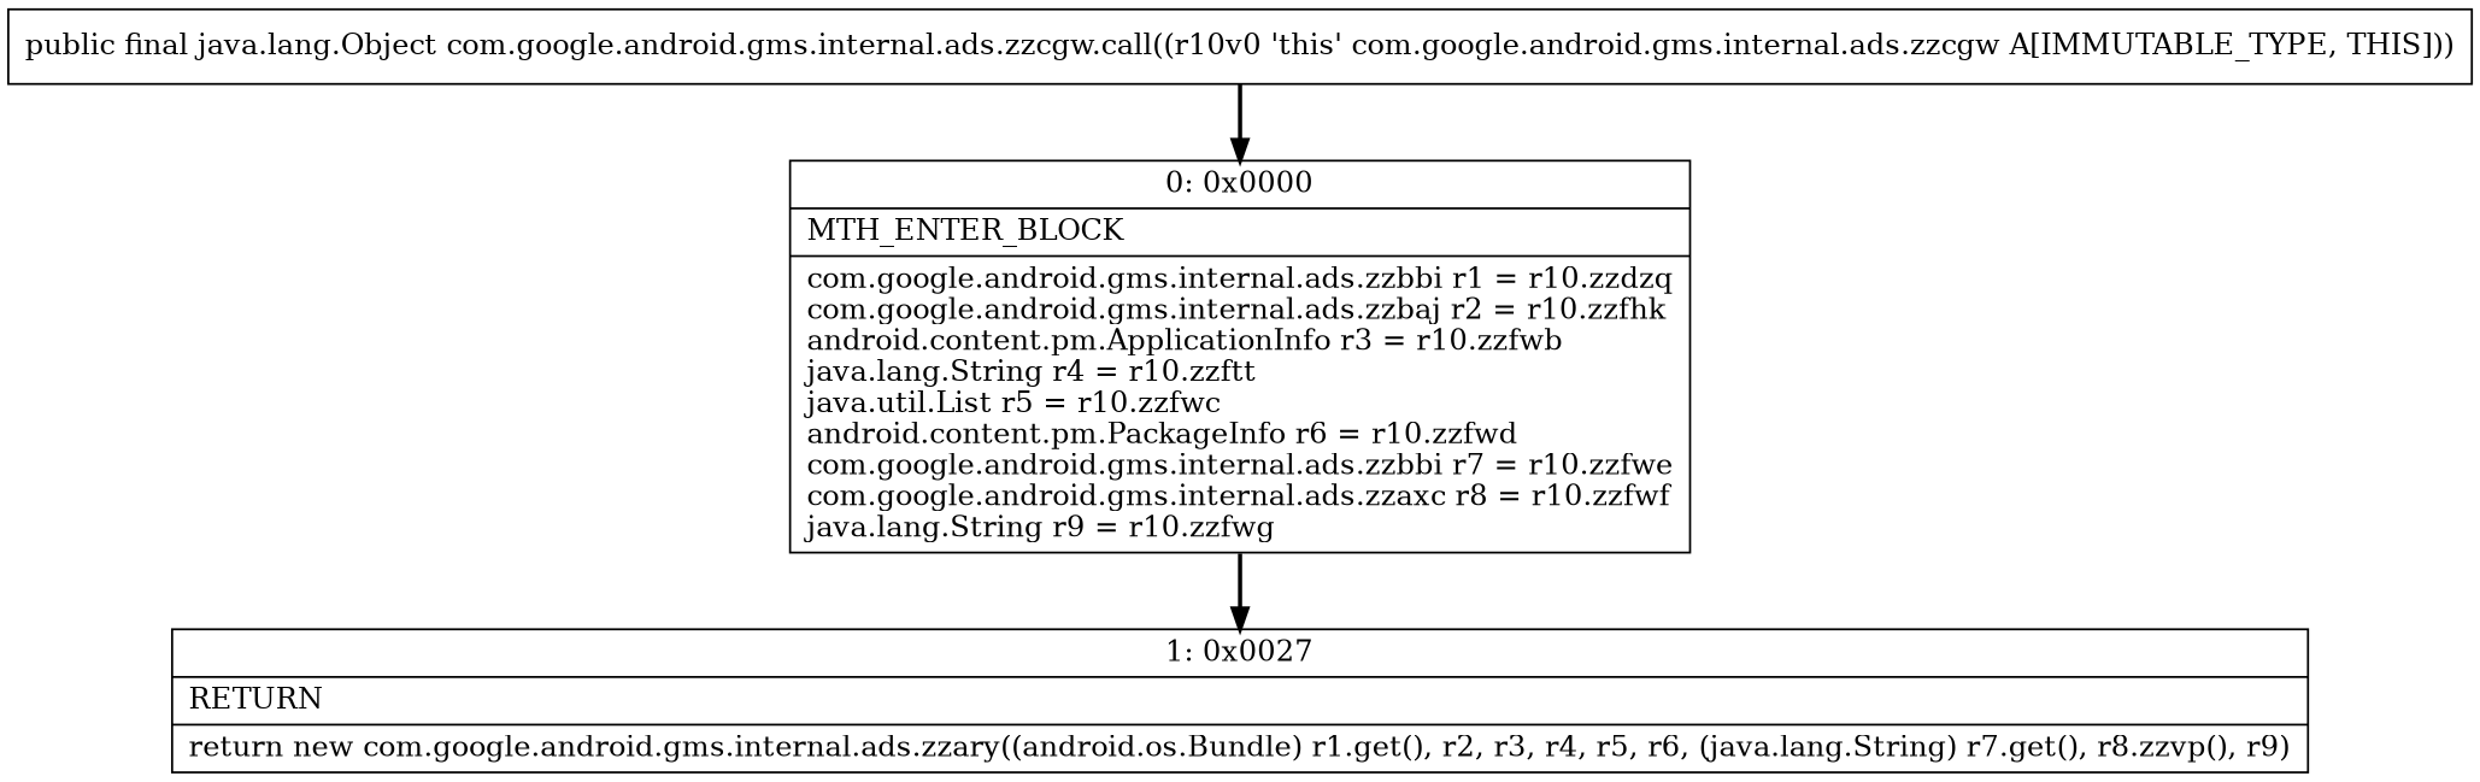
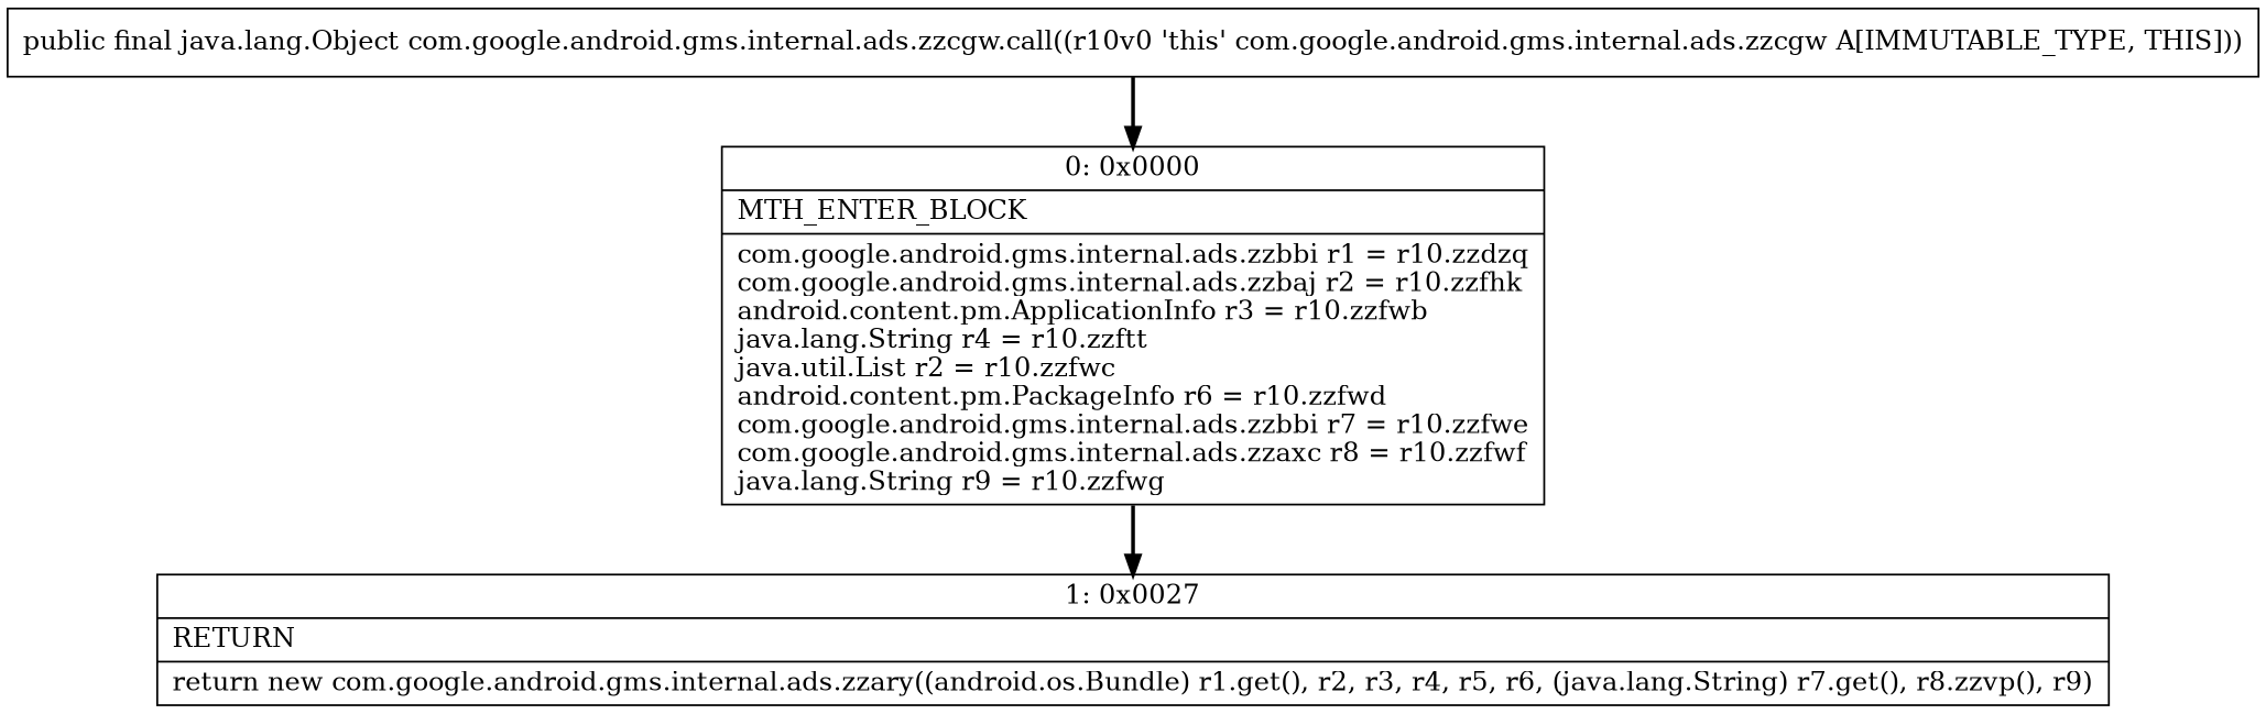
  digraph {
    node [shape=record]
    edge [style=bold]
-   n1 [label="{0\:\ 0x0000|MTH_ENTER_BLOCK\l|com.google.android.gms.internal.ads.zzbbi r1 = r10.zzdzq\lcom.google.android.gms.internal.ads.zzbaj r2 = r10.zzfhk\landroid.content.pm.ApplicationInfo r3 = r10.zzfwb\ljava.lang.String r4 = r10.zzftt\ljava.util.List r5 = r10.zzfwc\landroid.content.pm.PackageInfo r6 = r10.zzfwd\lcom.google.android.gms.internal.ads.zzbbi r7 = r10.zzfwe\lcom.google.android.gms.internal.ads.zzaxc r8 = r10.zzfwf\ljava.lang.String r9 = r10.zzfwg\l}"]
+   n1 [label="{0\:\ 0x0000|MTH_ENTER_BLOCK\l|com.google.android.gms.internal.ads.zzbbi r1 = r10.zzdzq\lcom.google.android.gms.internal.ads.zzbaj r2 = r10.zzfhk\landroid.content.pm.ApplicationInfo r3 = r10.zzfwb\ljava.lang.String r4 = r10.zzftt\ljava.util.List r2 = r10.zzfwc\landroid.content.pm.PackageInfo r6 = r10.zzfwd\lcom.google.android.gms.internal.ads.zzbbi r7 = r10.zzfwe\lcom.google.android.gms.internal.ads.zzaxc r8 = r10.zzfwf\ljava.lang.String r9 = r10.zzfwg\l}"]
    n2 [label="{1\:\ 0x0027|RETURN\l|return new com.google.android.gms.internal.ads.zzary((android.os.Bundle) r1.get(), r2, r3, r4, r5, r6, (java.lang.String) r7.get(), r8.zzvp(), r9)\l}"]
    n3 [label="{public final java.lang.Object com.google.android.gms.internal.ads.zzcgw.call((r10v0 'this' com.google.android.gms.internal.ads.zzcgw A[IMMUTABLE_TYPE, THIS])) }"]
    n1 -> n2
    n3 -> n1
  }
